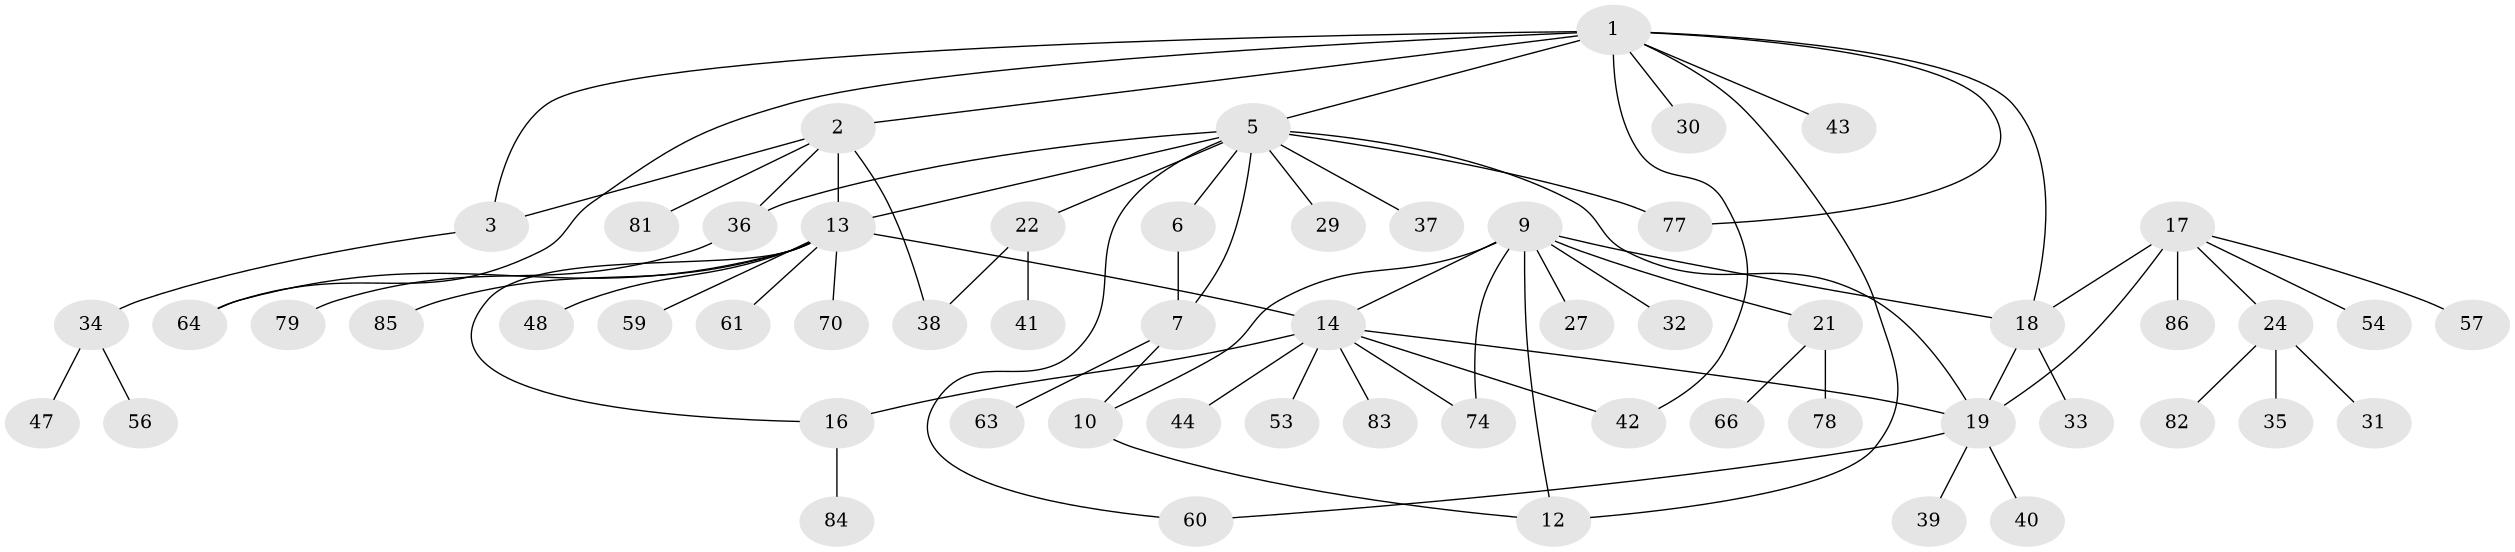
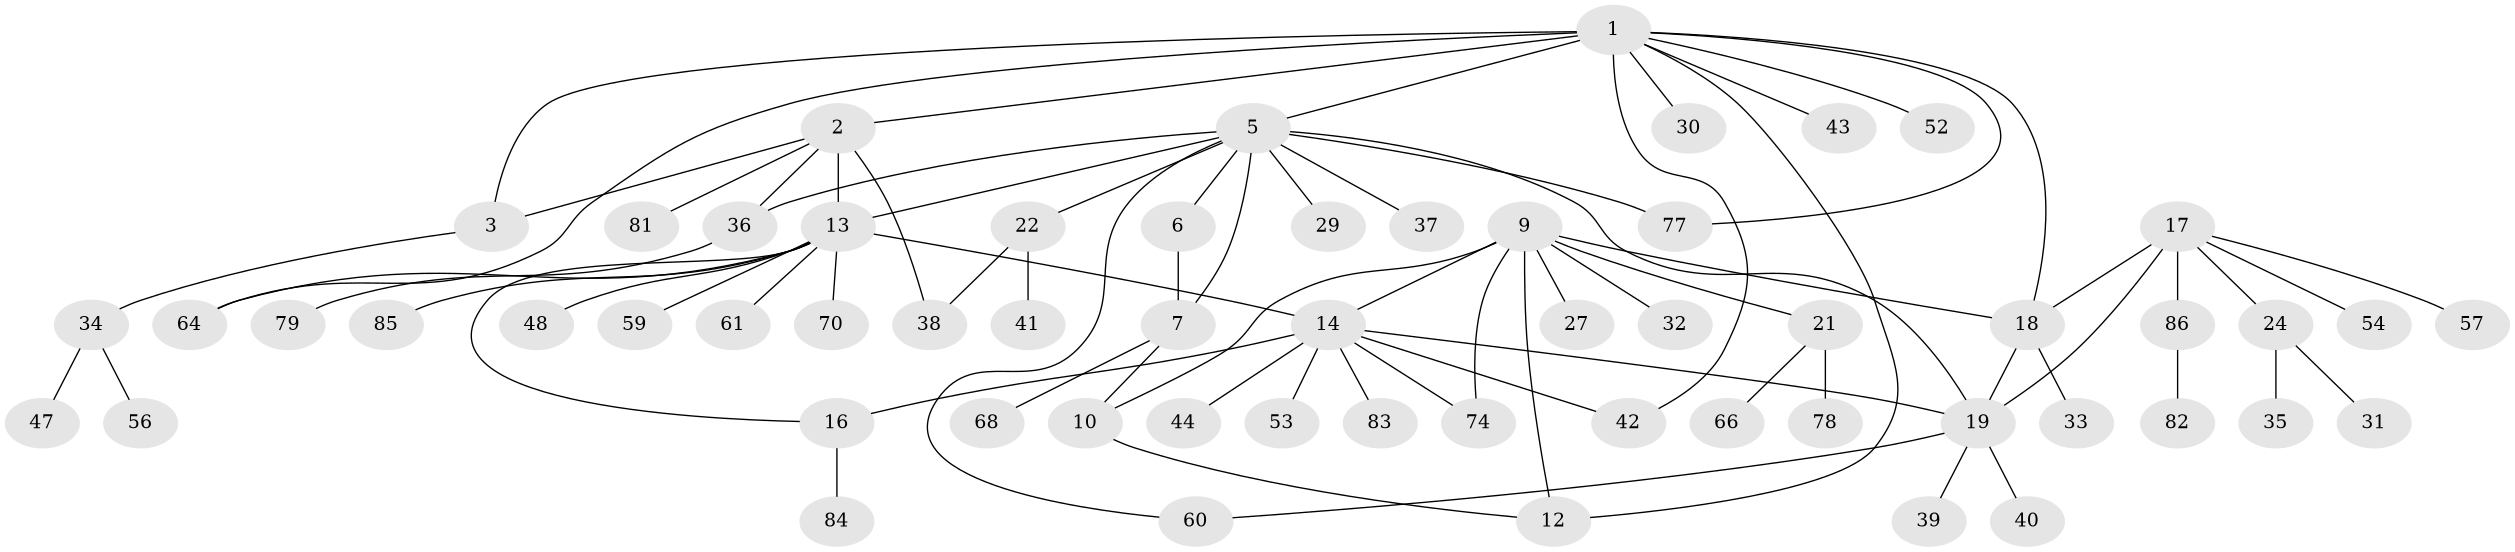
  graph {
    node [color=gray90 style=filled]
    1 [super="+4"]
    2 [super="+75"]
    3 [super="+80"]
    5 [super="+8"]
    12 [super="+45"]
    18 [super="+69"]
    30
    42 [super="+55"]
    43
+   52
    64
    77
    13 [super="+46"]
    36 [super="+73"]
    38
    81
    34 [super="+50"]
    6
    7 [super="+26"]
    19 [super="+20"]
    22 [super="+23"]
    29
    37
    60
    33
    14 [super="+15"]
    16 [super="+65"]
    48 [super="+67"]
    59
    61 [super="+71"]
    70
    85
    79
    47 [super="+58"]
    56 [super="+63"]
    10 [super="+28"]
-   68 [label=63]
+   68
    39
    40 [super="+76"]
    41
    9 [super="+11"]
    21
    27
    32
    74
    44
    53
    83
    66
    78
    84
    17 [super="+62"]
    24 [super="+25"]
    54
    57
    86
    31
    35
    82
    1 -- 2 [weight=2]
    1 -- 3 [weight=2]
    1 -- 5
    1 -- 12
    1 -- 18
    1 -- 30
    1 -- 42
    1 -- 43
+   1 -- 52
    1 -- 64
    1 -- 77
    2 -- 3
    2 -- 13
    2 -- 36
    2 -- 38
    2 -- 81
    3 -- 34
    5 -- 77
    5 -- 13
    5 -- 36
    5 -- 6 [weight=2]
    5 -- 7 [weight=2]
    5 -- 19
    5 -- 22
    5 -- 29
    5 -- 37
    5 -- 60
    18 -- 19 [weight=2]
    18 -- 33
    13 -- 64
    13 -- 14 [weight=2]
    13 -- 16
    13 -- 48
    13 -- 59
    13 -- 61
    13 -- 70
    13 -- 85
    36 -- 79
    34 -- 47
    34 -- 56
    6 -- 7
    7 -- 10 [weight=2]
    7 -- 68
    19 -- 60
    19 -- 39
    19 -- 40
    22 -- 38
    22 -- 41
    14 -- 42
    14 -- 19
    14 -- 16 [weight=2]
    14 -- 74
    14 -- 44
    14 -- 53
    14 -- 83
    16 -- 84
    10 -- 12
    9 -- 12 [weight=2]
    9 -- 18
    9 -- 14
    9 -- 10 [weight=2]
    9 -- 21
    9 -- 27
    9 -- 32
    9 -- 74
    21 -- 66
    21 -- 78
    17 -- 18
    17 -- 19 [weight=2]
    17 -- 24
    17 -- 54
    17 -- 57
    17 -- 86
    24 -- 31
    24 -- 35
-   24 -- 82
+   86 -- 82
  }
